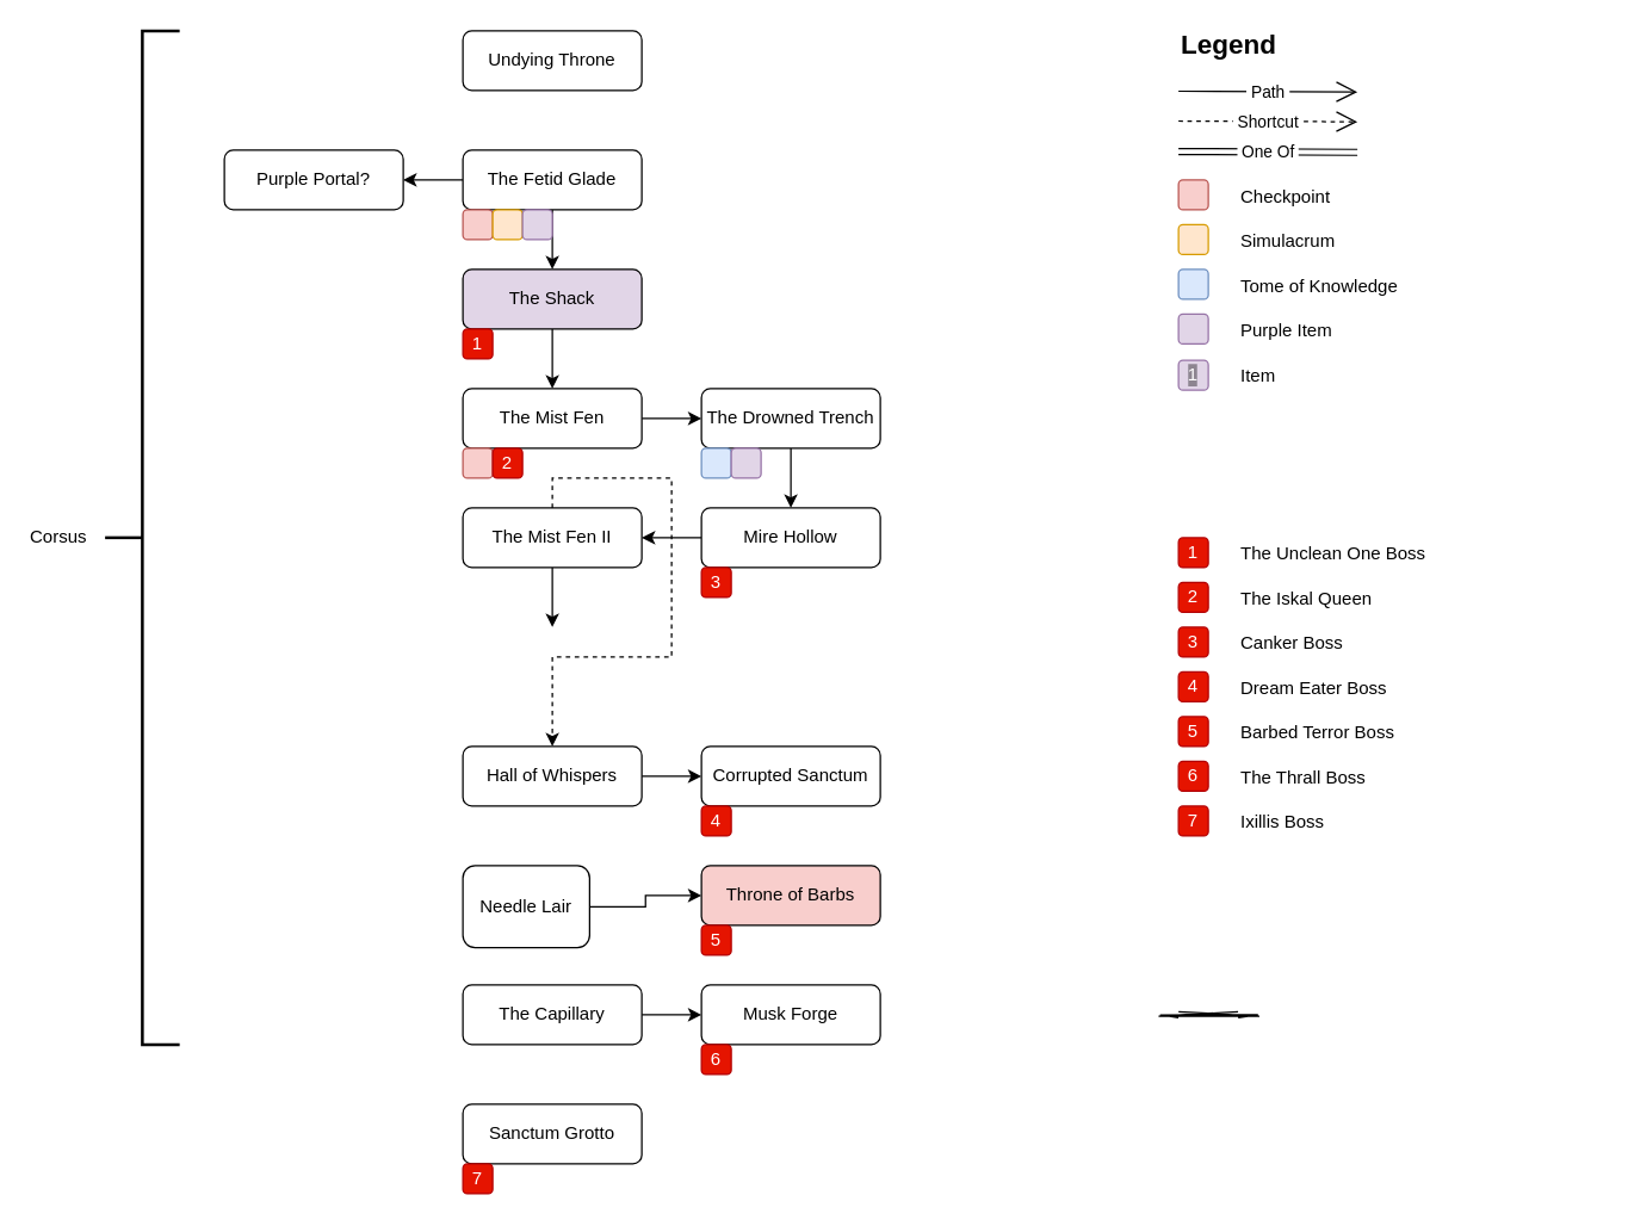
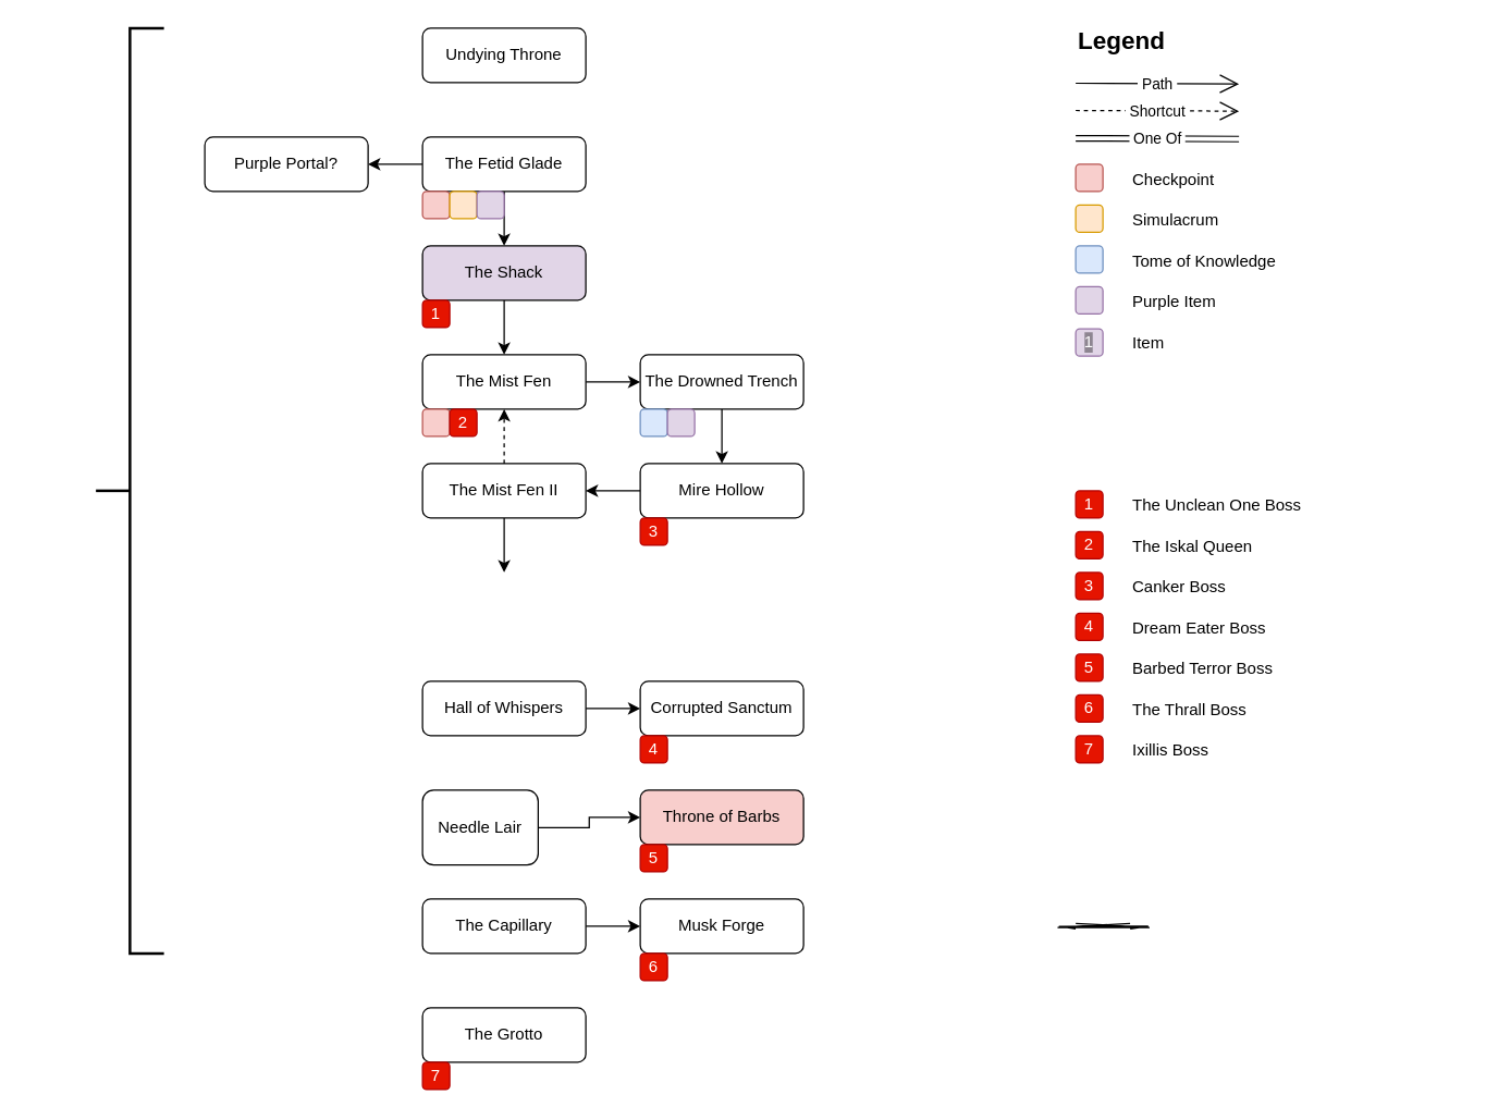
  <mxCell id="0" />
  <mxCell id="1" parent="0" />
  <mxCell id="2" value="&amp;nbsp;Path&amp;nbsp;" style="endArrow=open;endFill=1;endSize=12;html=1;" parent="1" edge="1"><mxGeometry width="160" relative="1" as="geometry"><mxPoint x="790" y="60.5" as="sourcePoint" /><mxPoint x="910" y="61" as="targetPoint" /></mxGeometry></mxCell>
  <mxCell id="3" value="&amp;nbsp;Shortcut&amp;nbsp;" style="endArrow=open;endFill=1;endSize=12;html=1;dashed=1;" parent="1" edge="1"><mxGeometry width="160" relative="1" as="geometry"><mxPoint x="790" y="80.5" as="sourcePoint" /><mxPoint x="910" y="81" as="targetPoint" /></mxGeometry></mxCell>
  <mxCell id="4" value="&amp;nbsp;One Of&amp;nbsp;" style="endArrow=open;endFill=1;html=1;shape=link;" parent="1" edge="1"><mxGeometry width="160" relative="1" as="geometry"><mxPoint x="790" y="101" as="sourcePoint" /><mxPoint x="910" y="101.5" as="targetPoint" /></mxGeometry></mxCell>
  <mxCell id="5" value="" style="whiteSpace=wrap;html=1;aspect=fixed;glass=0;comic=0;rounded=1;image=https://remnantfromtheashes.wiki.fextralife.com/file/Remnant-From-The-Ashes/simulacrum_crafting_material_remnant_from_the_ashes_wiki_guide_220px.png;fillColor=#ffe6cc;imageWidth=20;imageHeight=20;imageAspect=1;imageAlign=center;absoluteArcSize=0;rotation=0;strokeColor=#d79b00;shadow=0;" parent="1" vertex="1"><mxGeometry x="790" y="150" width="20" height="20" as="geometry" /></mxCell>
  <mxCell id="6" value="" style="whiteSpace=wrap;html=1;aspect=fixed;glass=0;comic=0;rounded=1;image=https://remnantfromtheashes.wiki.fextralife.com/file/Remnant-From-The-Ashes/favicon-64.png;fillColor=#f8cecc;imageWidth=20;imageHeight=20;imageAspect=1;imageAlign=center;absoluteArcSize=0;rotation=0;strokeColor=#b85450;shadow=0;" parent="1" vertex="1"><mxGeometry x="790" y="120" width="20" height="20" as="geometry" /></mxCell>
  <mxCell id="7" value="" style="strokeWidth=2;html=1;shape=mxgraph.flowchart.annotation_2;align=left;pointerEvents=1;rounded=1;shadow=0;glass=0;comic=0;fillColor=none;" parent="1" vertex="1"><mxGeometry x="70" width="50" height="680" as="geometry" y="20" /></mxCell>
- <mxCell id="8" value="&lt;div&gt;Corsus&lt;/div&gt;" style="text;html=1;strokeColor=none;fillColor=none;align=right;verticalAlign=middle;whiteSpace=wrap;rounded=0;shadow=0;glass=0;comic=0;" parent="1" vertex="1"><mxGeometry x="20" y="350" width="40" height="20" as="geometry" /></mxCell>
  <mxCell id="9" value="Simulacrum" style="text;html=1;strokeColor=none;fillColor=none;align=left;verticalAlign=middle;whiteSpace=wrap;rounded=0;shadow=0;glass=0;comic=0;" parent="1" vertex="1"><mxGeometry x="830" y="150" width="240" height="22" as="geometry" /></mxCell>
  <mxCell id="10" value="Checkpoint" style="text;html=1;strokeColor=none;fillColor=none;align=left;verticalAlign=middle;whiteSpace=wrap;rounded=0;shadow=0;glass=0;comic=0;" parent="1" vertex="1"><mxGeometry x="830" y="120" width="240" height="23" as="geometry" /></mxCell>
  <mxCell id="11" value="Legend" style="text;html=1;strokeColor=none;fillColor=none;align=left;verticalAlign=middle;whiteSpace=wrap;rounded=0;shadow=0;glass=0;comic=0;fontStyle=1;fontSize=18;" parent="1" vertex="1"><mxGeometry x="790" width="40" height="20" as="geometry" y="20" /></mxCell>
  <mxCell id="12" value="1" style="whiteSpace=wrap;html=1;aspect=fixed;glass=0;comic=0;rounded=1;fillColor=#e51400;imageWidth=20;imageHeight=20;imageAspect=1;imageAlign=center;absoluteArcSize=0;rotation=0;strokeColor=#B20000;shadow=0;fontColor=#ffffff;" parent="1" vertex="1"><mxGeometry x="790" y="360" width="20" height="20" as="geometry" /></mxCell>
  <mxCell id="13" value="The Iskal Queen" style="text;html=1;strokeColor=none;fillColor=none;align=left;verticalAlign=middle;whiteSpace=wrap;rounded=0;shadow=0;glass=0;comic=0;" parent="1" vertex="1"><mxGeometry x="830" y="390" width="240" height="22" as="geometry" /></mxCell>
  <mxCell id="14" value="2" style="whiteSpace=wrap;html=1;aspect=fixed;glass=0;comic=0;rounded=1;fillColor=#e51400;imageWidth=20;imageHeight=20;imageAspect=1;imageAlign=center;absoluteArcSize=0;rotation=0;strokeColor=#B20000;shadow=0;fontColor=#ffffff;" parent="1" vertex="1"><mxGeometry x="790" y="390" width="20" height="20" as="geometry" /></mxCell>
  <mxCell id="15" value="Canker Boss" style="text;html=1;strokeColor=none;fillColor=none;align=left;verticalAlign=middle;whiteSpace=wrap;rounded=0;shadow=0;glass=0;comic=0;" parent="1" vertex="1"><mxGeometry x="830" y="420" width="240" height="22" as="geometry" /></mxCell>
  <mxCell id="16" value="" style="whiteSpace=wrap;html=1;aspect=fixed;glass=0;comic=0;rounded=1;fillColor=#e1d5e7;imageWidth=20;imageHeight=20;imageAspect=1;imageAlign=center;absoluteArcSize=0;rotation=0;strokeColor=#9673a6;shadow=0;" parent="1" vertex="1"><mxGeometry x="790" y="210" width="20" height="20" as="geometry" /></mxCell>
  <mxCell id="17" value="Purple Item" style="text;html=1;strokeColor=none;fillColor=none;align=left;verticalAlign=middle;whiteSpace=wrap;rounded=0;shadow=0;glass=0;comic=0;" parent="1" vertex="1"><mxGeometry x="830" y="210" width="240" height="22" as="geometry" /></mxCell>
  <mxCell id="18" value="" style="whiteSpace=wrap;html=1;aspect=fixed;glass=0;comic=0;rounded=1;image=https://remnantfromtheashes.wiki.fextralife.com/file/Remnant-From-The-Ashes/trait_book_consumable_remnant_from_the_ashes_wiki_guide_220px.png;fillColor=#dae8fc;imageWidth=20;imageHeight=20;imageAspect=1;imageAlign=center;absoluteArcSize=0;rotation=0;strokeColor=#6c8ebf;shadow=0;" parent="1" vertex="1"><mxGeometry x="790" y="180" width="20" height="20" as="geometry" /></mxCell>
  <mxCell id="19" value="Tome of Knowledge" style="text;html=1;strokeColor=none;fillColor=none;align=left;verticalAlign=middle;whiteSpace=wrap;rounded=0;shadow=0;glass=0;comic=0;" parent="1" vertex="1"><mxGeometry x="830" y="180" width="240" height="23" as="geometry" /></mxCell>
  <mxCell id="20" value="1" style="whiteSpace=wrap;html=1;aspect=fixed;glass=0;comic=0;rounded=1;fillColor=#e1d5e7;imageWidth=20;imageHeight=20;imageAspect=1;imageAlign=center;absoluteArcSize=0;rotation=0;strokeColor=#9673a6;shadow=0;image=https://remnantfromtheashes.wiki.fextralife.com/file/Remnant-From-The-Ashes/akari_armor_remnant_from_the_ashes_wiki_guide_220px.png;fontStyle=0;fontColor=#FFFFFF;labelBackgroundColor=#00000060;" parent="1" vertex="1"><mxGeometry x="790" y="241" width="20" height="20" as="geometry" /></mxCell>
  <mxCell id="21" value="&lt;div&gt;Item&lt;/div&gt;" style="text;html=1;strokeColor=none;fillColor=none;align=left;verticalAlign=middle;whiteSpace=wrap;rounded=0;shadow=0;glass=0;comic=0;" parent="1" vertex="1"><mxGeometry x="830" y="241" width="240" height="22" as="geometry" /></mxCell>
  <mxCell id="22" value="3" style="whiteSpace=wrap;html=1;aspect=fixed;glass=0;comic=0;rounded=1;fillColor=#e51400;imageWidth=20;imageHeight=20;imageAspect=1;imageAlign=center;absoluteArcSize=0;rotation=0;strokeColor=#B20000;shadow=0;fontColor=#ffffff;" parent="1" vertex="1"><mxGeometry x="790" y="420" width="20" height="20" as="geometry" /></mxCell>
  <mxCell id="23" value="The Unclean One Boss" style="text;html=1;strokeColor=none;fillColor=none;align=left;verticalAlign=middle;whiteSpace=wrap;rounded=0;shadow=0;glass=0;comic=0;" parent="1" vertex="1"><mxGeometry x="830" y="360" width="240" height="22" as="geometry" /></mxCell>
  <mxCell id="24" value="4" style="whiteSpace=wrap;html=1;aspect=fixed;glass=0;comic=0;rounded=1;fillColor=#e51400;imageWidth=20;imageHeight=20;imageAspect=1;imageAlign=center;absoluteArcSize=0;rotation=0;strokeColor=#B20000;shadow=0;fontColor=#ffffff;" parent="1" vertex="1"><mxGeometry x="790" y="450" width="20" height="20" as="geometry" /></mxCell>
  <mxCell id="25" value="&lt;div&gt;Undying Throne&lt;/div&gt;" style="rounded=1;whiteSpace=wrap;html=1;" parent="1" vertex="1"><mxGeometry width="120" height="40" as="geometry" x="310" y="20" /></mxCell>
  <mxCell id="26" value="" style="edgeStyle=orthogonalEdgeStyle;shape=link;rounded=0;orthogonalLoop=1;jettySize=auto;html=1;" parent="1" edge="1"><mxGeometry relative="1" as="geometry"><mxPoint x="830" y="680" as="sourcePoint" /><mxPoint x="790" y="680" as="targetPoint" /></mxGeometry></mxCell>
  <mxCell id="27" value="" style="edgeStyle=orthogonalEdgeStyle;rounded=0;orthogonalLoop=1;jettySize=auto;html=1;" parent="1" source="29" target="31" edge="1"><mxGeometry relative="1" as="geometry" /></mxCell>
  <mxCell id="28" value="" style="edgeStyle=orthogonalEdgeStyle;rounded=0;orthogonalLoop=1;jettySize=auto;html=1;" parent="1" source="29" target="35" edge="1"><mxGeometry relative="1" as="geometry" /></mxCell>
  <mxCell id="29" value="The Fetid Glade" style="rounded=1;whiteSpace=wrap;html=1;" parent="1" vertex="1"><mxGeometry y="100" width="120" height="40" as="geometry" x="310" /></mxCell>
  <mxCell id="30" value="" style="edgeStyle=orthogonalEdgeStyle;rounded=0;orthogonalLoop=1;jettySize=auto;html=1;" parent="1" source="31" target="37" edge="1"><mxGeometry relative="1" as="geometry" /></mxCell>
  <mxCell id="31" value="The Shack" style="rounded=1;whiteSpace=wrap;html=1;fillColor=#e1d5e7;" parent="1" vertex="1"><mxGeometry y="180" width="120" height="40" as="geometry" x="310" /></mxCell>
  <mxCell id="32" value="" style="whiteSpace=wrap;html=1;aspect=fixed;glass=0;comic=0;rounded=1;image=https://remnantfromtheashes.wiki.fextralife.com/file/Remnant-From-The-Ashes/favicon-64.png;fillColor=#f8cecc;imageWidth=20;imageHeight=20;imageAspect=1;imageAlign=center;absoluteArcSize=0;rotation=0;strokeColor=#b85450;shadow=0;" parent="1" vertex="1"><mxGeometry y="140" width="20" height="20" as="geometry" x="310" /></mxCell>
  <mxCell id="33" value="" style="whiteSpace=wrap;html=1;aspect=fixed;glass=0;comic=0;rounded=1;image=https://remnantfromtheashes.wiki.fextralife.com/file/Remnant-From-The-Ashes/simulacrum_crafting_material_remnant_from_the_ashes_wiki_guide_220px.png;fillColor=#ffe6cc;imageWidth=20;imageHeight=20;imageAspect=1;imageAlign=center;absoluteArcSize=0;rotation=0;strokeColor=#d79b00;shadow=0;" parent="1" vertex="1"><mxGeometry x="330" y="140" width="20" height="20" as="geometry" /></mxCell>
  <mxCell id="34" value="" style="whiteSpace=wrap;html=1;aspect=fixed;glass=0;comic=0;rounded=1;fillColor=#e1d5e7;imageWidth=20;imageHeight=20;imageAspect=1;imageAlign=center;absoluteArcSize=0;rotation=0;strokeColor=#9673a6;shadow=0;" parent="1" vertex="1"><mxGeometry x="350" y="140" width="20" height="20" as="geometry" /></mxCell>
  <mxCell id="35" value="Purple Portal?" style="rounded=1;whiteSpace=wrap;html=1;" parent="1" vertex="1"><mxGeometry x="150" y="100" width="120" height="40" as="geometry" /></mxCell>
  <mxCell id="36" value="" style="edgeStyle=orthogonalEdgeStyle;rounded=0;orthogonalLoop=1;jettySize=auto;html=1;" parent="1" source="37" target="43" edge="1"><mxGeometry relative="1" as="geometry" /></mxCell>
  <mxCell id="37" value="The Mist Fen" style="rounded=1;whiteSpace=wrap;html=1;" parent="1" vertex="1"><mxGeometry y="260" width="120" height="40" as="geometry" x="310" /></mxCell>
  <mxCell id="38" value="" style="whiteSpace=wrap;html=1;aspect=fixed;glass=0;comic=0;rounded=1;image=https://remnantfromtheashes.wiki.fextralife.com/file/Remnant-From-The-Ashes/favicon-64.png;fillColor=#f8cecc;imageWidth=20;imageHeight=20;imageAspect=1;imageAlign=center;absoluteArcSize=0;rotation=0;strokeColor=#b85450;shadow=0;" parent="1" vertex="1"><mxGeometry y="300" width="20" height="20" as="geometry" x="310" /></mxCell>
  <mxCell id="39" value="The Mist Fen II" style="rounded=1;whiteSpace=wrap;html=1;" parent="1" vertex="1"><mxGeometry y="340" width="120" height="40" as="geometry" x="310" /></mxCell>
- <mxCell id="40" value="" style="edgeStyle=orthogonalEdgeStyle;rounded=0;orthogonalLoop=1;jettySize=auto;html=1;dashed=1;exitX=0.5;exitY=0;exitDx=0;exitDy=0;" parent="1" source="39" target="64" edge="1"><mxGeometry relative="1" as="geometry"><mxPoint x="409" y="860" as="sourcePoint" /><mxPoint x="409" y="820" as="targetPoint" /></mxGeometry></mxCell>
+ <mxCell id="40" value="" style="edgeStyle=orthogonalEdgeStyle;rounded=0;orthogonalLoop=1;jettySize=auto;html=1;dashed=1;exitX=0.5;exitY=0;exitDx=0;exitDy=0;entryX=0.5;entryY=1;entryDx=0;entryDy=0;" parent="1" source="39" target="37" edge="1"><mxGeometry relative="1" as="geometry"><mxPoint x="409" y="860" as="sourcePoint" /><mxPoint x="409" y="820" as="targetPoint" /></mxGeometry></mxCell>
  <mxCell id="41" value="1" style="whiteSpace=wrap;html=1;aspect=fixed;glass=0;comic=0;rounded=1;fillColor=#e51400;imageWidth=20;imageHeight=20;imageAspect=1;imageAlign=center;absoluteArcSize=0;rotation=0;strokeColor=#B20000;shadow=0;fontColor=#ffffff;" parent="1" vertex="1"><mxGeometry y="220" width="20" height="20" as="geometry" x="310" /></mxCell>
  <mxCell id="42" value="" style="edgeStyle=orthogonalEdgeStyle;rounded=0;orthogonalLoop=1;jettySize=auto;html=1;" parent="1" source="43" target="47" edge="1"><mxGeometry relative="1" as="geometry" /></mxCell>
  <mxCell id="43" value="The Drowned Trench" style="rounded=1;whiteSpace=wrap;html=1;" parent="1" vertex="1"><mxGeometry x="470" y="260" width="120" height="40" as="geometry" /></mxCell>
  <mxCell id="44" value="" style="whiteSpace=wrap;html=1;aspect=fixed;glass=0;comic=0;rounded=1;image=https://remnantfromtheashes.wiki.fextralife.com/file/Remnant-From-The-Ashes/trait_book_consumable_remnant_from_the_ashes_wiki_guide_220px.png;fillColor=#dae8fc;imageWidth=20;imageHeight=20;imageAspect=1;imageAlign=center;absoluteArcSize=0;rotation=0;strokeColor=#6c8ebf;shadow=0;" parent="1" vertex="1"><mxGeometry x="470" y="300" width="20" height="20" as="geometry" /></mxCell>
  <mxCell id="45" value="" style="whiteSpace=wrap;html=1;aspect=fixed;glass=0;comic=0;rounded=1;fillColor=#e1d5e7;imageWidth=20;imageHeight=20;imageAspect=1;imageAlign=center;absoluteArcSize=0;rotation=0;strokeColor=#9673a6;shadow=0;" parent="1" vertex="1"><mxGeometry x="490" y="300" width="20" height="20" as="geometry" /></mxCell>
  <mxCell id="46" value="" style="edgeStyle=orthogonalEdgeStyle;rounded=0;orthogonalLoop=1;jettySize=auto;html=1;" parent="1" source="47" target="39" edge="1"><mxGeometry relative="1" as="geometry" /></mxCell>
  <mxCell id="47" value="Mire Hollow" style="rounded=1;whiteSpace=wrap;html=1;" parent="1" vertex="1"><mxGeometry x="470" y="340" width="120" height="40" as="geometry" /></mxCell>
  <mxCell id="48" value="2" style="whiteSpace=wrap;html=1;aspect=fixed;glass=0;comic=0;rounded=1;fillColor=#e51400;imageWidth=20;imageHeight=20;imageAspect=1;imageAlign=center;absoluteArcSize=0;rotation=0;strokeColor=#B20000;shadow=0;fontColor=#ffffff;" parent="1" vertex="1"><mxGeometry x="330" y="300" width="20" height="20" as="geometry" /></mxCell>
  <mxCell id="49" value="3" style="whiteSpace=wrap;html=1;aspect=fixed;glass=0;comic=0;rounded=1;fillColor=#e51400;imageWidth=20;imageHeight=20;imageAspect=1;imageAlign=center;absoluteArcSize=0;rotation=0;strokeColor=#B20000;shadow=0;fontColor=#ffffff;" parent="1" vertex="1"><mxGeometry x="470" y="380" width="20" height="20" as="geometry" /></mxCell>
  <mxCell id="50" value="" style="edgeStyle=orthogonalEdgeStyle;rounded=0;orthogonalLoop=1;jettySize=auto;html=1;exitX=0.5;exitY=1;exitDx=0;exitDy=0;" parent="1" source="39" edge="1"><mxGeometry relative="1" as="geometry"><mxPoint x="539" y="300" as="sourcePoint" /><mxPoint x="370" y="420" as="targetPoint" /></mxGeometry></mxCell>
  <mxCell id="51" value="" style="edgeStyle=orthogonalEdgeStyle;rounded=0;orthogonalLoop=1;jettySize=auto;html=1;" parent="1" source="52" target="53" edge="1"><mxGeometry relative="1" as="geometry" /></mxCell>
  <mxCell id="52" value="The Capillary" style="rounded=1;whiteSpace=wrap;html=1;" parent="1" vertex="1"><mxGeometry y="660" width="120" height="40" as="geometry" x="310" /></mxCell>
  <mxCell id="53" value="Musk Forge" style="rounded=1;whiteSpace=wrap;html=1;" parent="1" vertex="1"><mxGeometry x="470" y="660" width="120" height="40" as="geometry" /></mxCell>
  <mxCell id="54" value="The Thrall Boss" style="text;html=1;strokeColor=none;fillColor=none;align=left;verticalAlign=middle;whiteSpace=wrap;rounded=0;shadow=0;glass=0;comic=0;" parent="1" vertex="1"><mxGeometry x="830" y="510" width="240" height="22" as="geometry" /></mxCell>
- <mxCell id="55" value="Sanctum Grotto" style="rounded=1;whiteSpace=wrap;html=1;" parent="1" vertex="1"><mxGeometry y="740" width="120" height="40" as="geometry" x="310" /></mxCell>
+ <mxCell id="55" value="The Grotto" style="rounded=1;whiteSpace=wrap;html=1;" parent="1" vertex="1"><mxGeometry y="740" width="120" height="40" as="geometry" x="310" /></mxCell>
  <mxCell id="56" value="&lt;div&gt;5&lt;/div&gt;" style="whiteSpace=wrap;html=1;aspect=fixed;glass=0;comic=0;rounded=1;fillColor=#e51400;imageWidth=20;imageHeight=20;imageAspect=1;imageAlign=center;absoluteArcSize=0;rotation=0;strokeColor=#B20000;shadow=0;fontColor=#ffffff;" parent="1" vertex="1"><mxGeometry x="790" y="480" width="20" height="20" as="geometry" /></mxCell>
  <mxCell id="57" value="Ixillis Boss" style="text;html=1;strokeColor=none;fillColor=none;align=left;verticalAlign=middle;whiteSpace=wrap;rounded=0;shadow=0;glass=0;comic=0;" parent="1" vertex="1"><mxGeometry x="830" y="540" width="240" height="22" as="geometry" /></mxCell>
  <mxCell id="58" value="&lt;div&gt;7&lt;/div&gt;" style="whiteSpace=wrap;html=1;aspect=fixed;glass=0;comic=0;rounded=1;fillColor=#e51400;imageWidth=20;imageHeight=20;imageAspect=1;imageAlign=center;absoluteArcSize=0;rotation=0;strokeColor=#B20000;shadow=0;fontColor=#ffffff;" parent="1" vertex="1"><mxGeometry y="780" width="20" height="20" as="geometry" x="310" /></mxCell>
  <mxCell id="59" value="6" style="whiteSpace=wrap;html=1;aspect=fixed;glass=0;comic=0;rounded=1;fillColor=#e51400;imageWidth=20;imageHeight=20;imageAspect=1;imageAlign=center;absoluteArcSize=0;rotation=0;strokeColor=#B20000;shadow=0;fontColor=#ffffff;" parent="1" vertex="1"><mxGeometry x="470" y="700" width="20" height="20" as="geometry" /></mxCell>
  <mxCell id="60" value="" style="edgeStyle=orthogonalEdgeStyle;rounded=0;orthogonalLoop=1;jettySize=auto;html=1;" parent="1" source="61" target="62" edge="1"><mxGeometry relative="1" as="geometry" /></mxCell>
  <mxCell id="61" value="Needle Lair" style="rounded=1;whiteSpace=wrap;html=1;" parent="1" vertex="1"><mxGeometry x="310" y="580" width="85" height="55" as="geometry" /></mxCell>
  <mxCell id="62" value="Throne of Barbs" style="rounded=1;whiteSpace=wrap;html=1;fillColor=#f8cecc;" parent="1" vertex="1"><mxGeometry x="470" y="580" width="120" height="40" as="geometry" /></mxCell>
  <mxCell id="63" value="" style="edgeStyle=orthogonalEdgeStyle;rounded=0;orthogonalLoop=1;jettySize=auto;html=1;" parent="1" source="64" target="65" edge="1"><mxGeometry relative="1" as="geometry" /></mxCell>
  <mxCell id="64" value="&lt;div&gt;Hall of Whispers&lt;/div&gt;" style="rounded=1;whiteSpace=wrap;html=1;" parent="1" vertex="1"><mxGeometry y="500" width="120" height="40" as="geometry" x="310" /></mxCell>
  <mxCell id="65" value="Corrupted Sanctum" style="rounded=1;whiteSpace=wrap;html=1;" parent="1" vertex="1"><mxGeometry x="470" y="500" width="120" height="40" as="geometry" /></mxCell>
  <mxCell id="66" value="6" style="whiteSpace=wrap;html=1;aspect=fixed;glass=0;comic=0;rounded=1;fillColor=#e51400;imageWidth=20;imageHeight=20;imageAspect=1;imageAlign=center;absoluteArcSize=0;rotation=0;strokeColor=#B20000;shadow=0;fontColor=#ffffff;" parent="1" vertex="1"><mxGeometry x="790" y="510" width="20" height="20" as="geometry" /></mxCell>
  <mxCell id="67" value="7" style="whiteSpace=wrap;html=1;aspect=fixed;glass=0;comic=0;rounded=1;fillColor=#e51400;imageWidth=20;imageHeight=20;imageAspect=1;imageAlign=center;absoluteArcSize=0;rotation=0;strokeColor=#B20000;shadow=0;fontColor=#ffffff;" parent="1" vertex="1"><mxGeometry x="790" y="540" width="20" height="20" as="geometry" /></mxCell>
  <mxCell id="68" value="&lt;div&gt;Dream Eater Boss&lt;/div&gt;" style="text;html=1;strokeColor=none;fillColor=none;align=left;verticalAlign=middle;whiteSpace=wrap;rounded=0;shadow=0;glass=0;comic=0;" parent="1" vertex="1"><mxGeometry x="830" y="450" width="240" height="22" as="geometry" /></mxCell>
  <mxCell id="69" value="Barbed Terror Boss" style="text;html=1;strokeColor=none;fillColor=none;align=left;verticalAlign=middle;whiteSpace=wrap;rounded=0;shadow=0;glass=0;comic=0;" parent="1" vertex="1"><mxGeometry x="830" y="480" width="240" height="22" as="geometry" /></mxCell>
  <mxCell id="70" value="5" style="whiteSpace=wrap;html=1;aspect=fixed;glass=0;comic=0;rounded=1;fillColor=#e51400;imageWidth=20;imageHeight=20;imageAspect=1;imageAlign=center;absoluteArcSize=0;rotation=0;strokeColor=#B20000;shadow=0;fontColor=#ffffff;" parent="1" vertex="1"><mxGeometry x="470" y="620" width="20" height="20" as="geometry" /></mxCell>
  <mxCell id="71" value="4" style="whiteSpace=wrap;html=1;aspect=fixed;glass=0;comic=0;rounded=1;fillColor=#e51400;imageWidth=20;imageHeight=20;imageAspect=1;imageAlign=center;absoluteArcSize=0;rotation=0;strokeColor=#B20000;shadow=0;fontColor=#ffffff;" parent="1" vertex="1"><mxGeometry x="470" y="540" width="20" height="20" as="geometry" /></mxCell>
